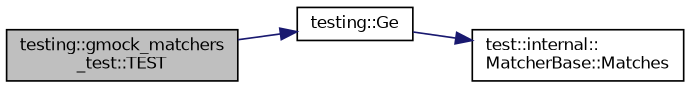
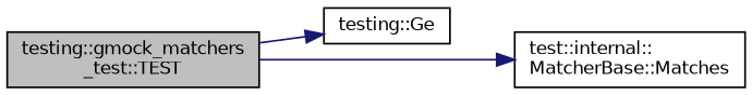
  digraph {
    rankdir=LR
    node [color=black fillcolor=white fontname=Helvetica fontsize=10 shape=record style=filled]
    edge [color=midnightblue fontname=Helvetica fontsize=10 labelfontname=Helvetica labelfontsize=10 style=solid]
    n1 [fillcolor=grey75 fontcolor=black height=0.2 label="testing::gmock_matchers\l_test::TEST" width=0.4]
    n2 [height=0.2 label="testing::Ge" width=0.4]
    n3 [height=0.2 label="test::internal::\lMatcherBase::Matches" width=0.4]
    n1 -> n2
-   n2 -> n3
+   n1 -> n3
  }
